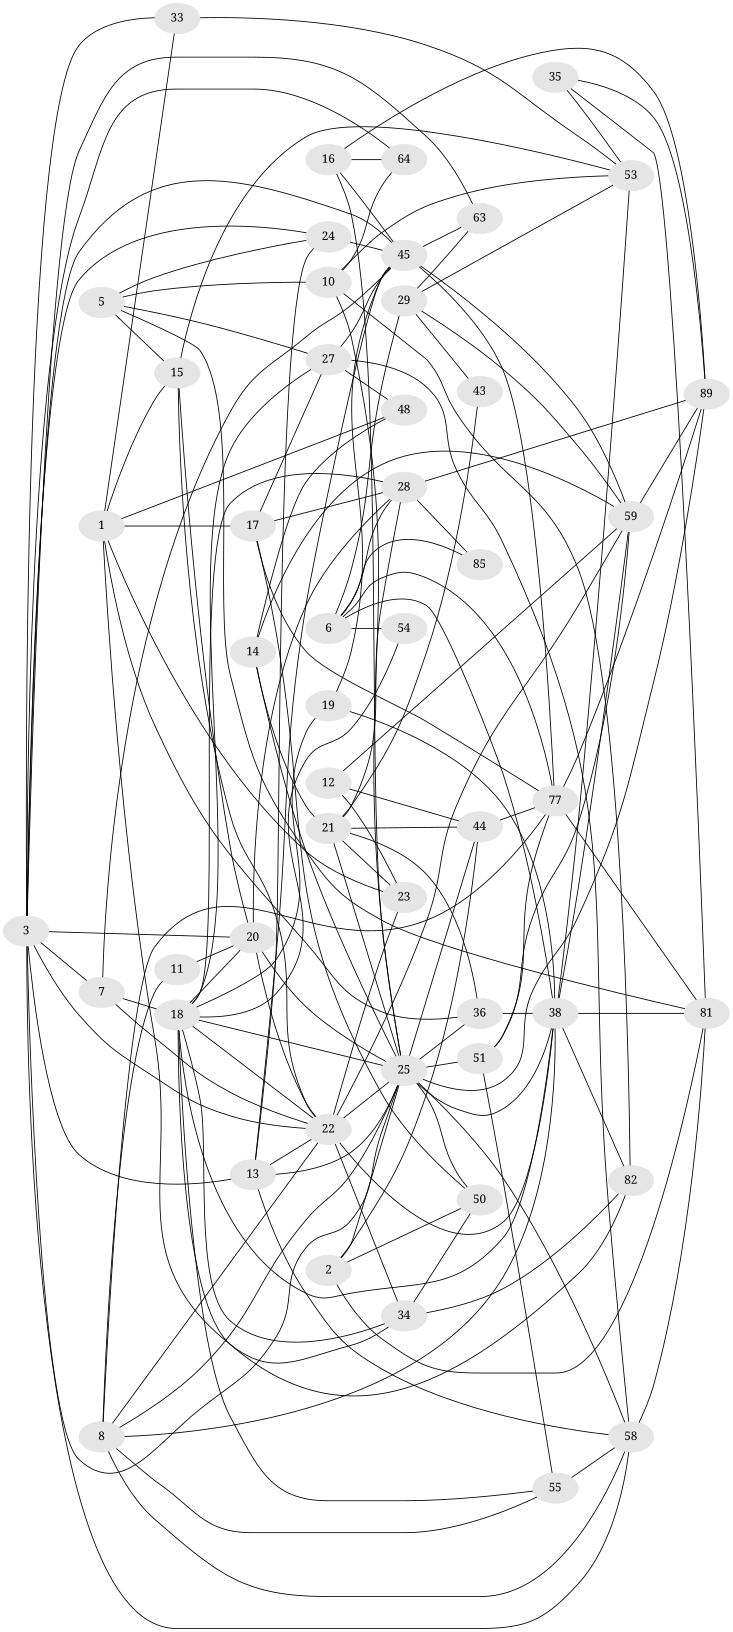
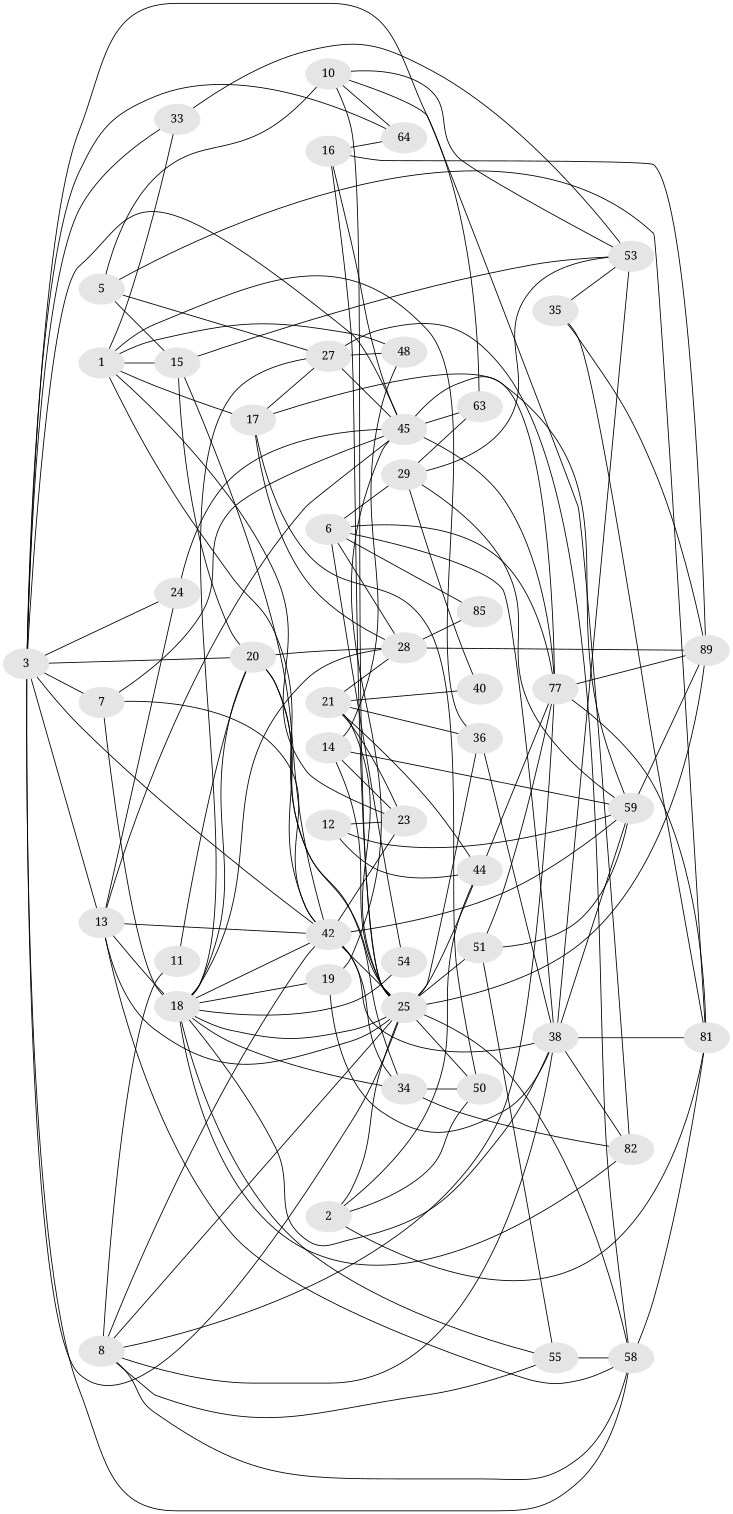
  graph {
    fontname="Noto Serif"
    rankdir=LR
    node [color=gray90 fontname="Noto Serif" style=filled]
    edge [fontname="Noto Serif"]
    1 [super="+9+4"]
    15 [super="+91"]
    17 [super="+78"]
    23 [super="+70"]
    33
    34
    36
    48
    20 [super="+84"]
-   22 [super="+56+37+98"]
+   22 [super="+56+37+98" label=42]
    53 [super="+97"]
    27 [super="+57"]
    28 [super="+46"]
    77 [super="+88"]
    50
    82 [super="+83"]
    38 [super="+73"]
    25 [super="+61+41+30"]
    44 [super="+74"]
    58 [super="+69"]
    89 [super="+93"]
    51 [super="+87"]
    2
    81
    3 [super="+76"]
    7 [super="+80"]
    13 [super="+40"]
    24 [super="+32"]
    45 [super="+49"]
    63
    64
    18 [super="+62+67"]
    59 [super="+86"]
    5 [super="+31"]
    10 [super="+71"]
    6 [super="+26"]
    29
    54 [super="+66"]
    85
-   43
+   43 [label=40]
    55
    19
    8 [super="+60+79"]
    11
    12
    21 [super="+72"]
    14
    16 [super="+39"]
    35
    1 -- 15
    1 -- 17
    1 -- 23
    1 -- 33
    1 -- 34
    1 -- 36
    1 -- 48
    15 -- 20
    15 -- 22
    15 -- 53
    17 -- 27
    17 -- 28 [weight=2]
    17 -- 77
    17 -- 50
    33 -- 53
    34 -- 50
    34 -- 82
    36 -- 38
    20 -- 22
    20 -- 28
    20 -- 25
    22 -- 23
    22 -- 34
    22 -- 38
    22 -- 25
    22 -- 59
    27 -- 48
    27 -- 58
    27 -- 45
    28 -- 89 [weight=2]
    28 -- 85
    77 -- 89
    77 -- 81
    38 -- 53
    38 -- 82
    38 -- 81 [weight=2]
    38 -- 59
    25 -- 36
    25 -- 50
-   25 -- 38
    25 -- 44
    25 -- 58
    25 -- 89
    25 -- 51
    44 -- 77
    58 -- 81
    51 -- 77
    51 -- 59
    51 -- 55
    2 -- 50
    2 -- 25
    2 -- 44
    2 -- 81
    3 -- 33
    3 -- 20
    3 -- 22
    3 -- 25
    3 -- 58
    3 -- 7
    3 -- 13
    3 -- 24
    3 -- 45
    3 -- 63
    3 -- 64
    7 -- 22
    7 -- 45
    7 -- 18
    13 -- 22 [weight=2]
    13 -- 25
    13 -- 58
    13 -- 24
    13 -- 45
+   13 -- 18
    24 -- 45
    45 -- 77
    45 -- 63
    45 -- 59
    18 -- 34
    18 -- 20
    18 -- 22
    18 -- 27
    18 -- 28 [weight=2]
    18 -- 82
    18 -- 38
    18 -- 25
    18 -- 54 [weight=2]
    18 -- 55
    18 -- 19
    59 -- 89
    5 -- 15
    5 -- 27
    5 -- 81
-   5 -- 24
    5 -- 10
    10 -- 53
    10 -- 82
    10 -- 25
    10 -- 64
    6 -- 28
    6 -- 77
    6 -- 38
    6 -- 29
    6 -- 54 [weight=2]
    6 -- 85
    29 -- 53
    29 -- 63
    29 -- 59
    29 -- 43
    55 -- 58
    19 -- 38
    19 -- 45
    8 -- 22
    8 -- 77
    8 -- 38
    8 -- 25
    8 -- 58
    8 -- 55
    8 -- 11
    11 -- 20
    12 -- 23
    12 -- 44
    12 -- 59
    21 -- 23
    21 -- 36
    21 -- 28
    21 -- 25
    21 -- 44
    21 -- 43
    14 -- 48
    14 -- 25
    14 -- 59
-   14 -- 21
+   14 -- 23
    16 -- 25
    16 -- 89
    16 -- 45
    16 -- 64
    35 -- 53
    35 -- 89
    35 -- 81
  }
